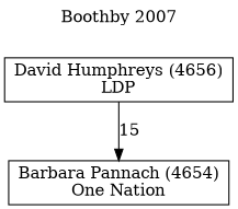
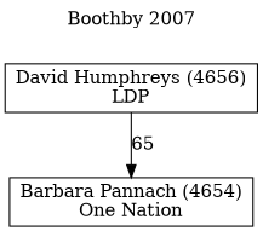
  digraph {
    label="Boothby 2007"
    labelloc=t
    mclimit=10
    node [shape=box]
    n1 [label="Barbara Pannach (4654)\nOne Nation"]
    n2 [label="David Humphreys (4656)\nLDP"]
-   n2 -> n1 [label=15]
+   n2 -> n1 [label=65]
  }
